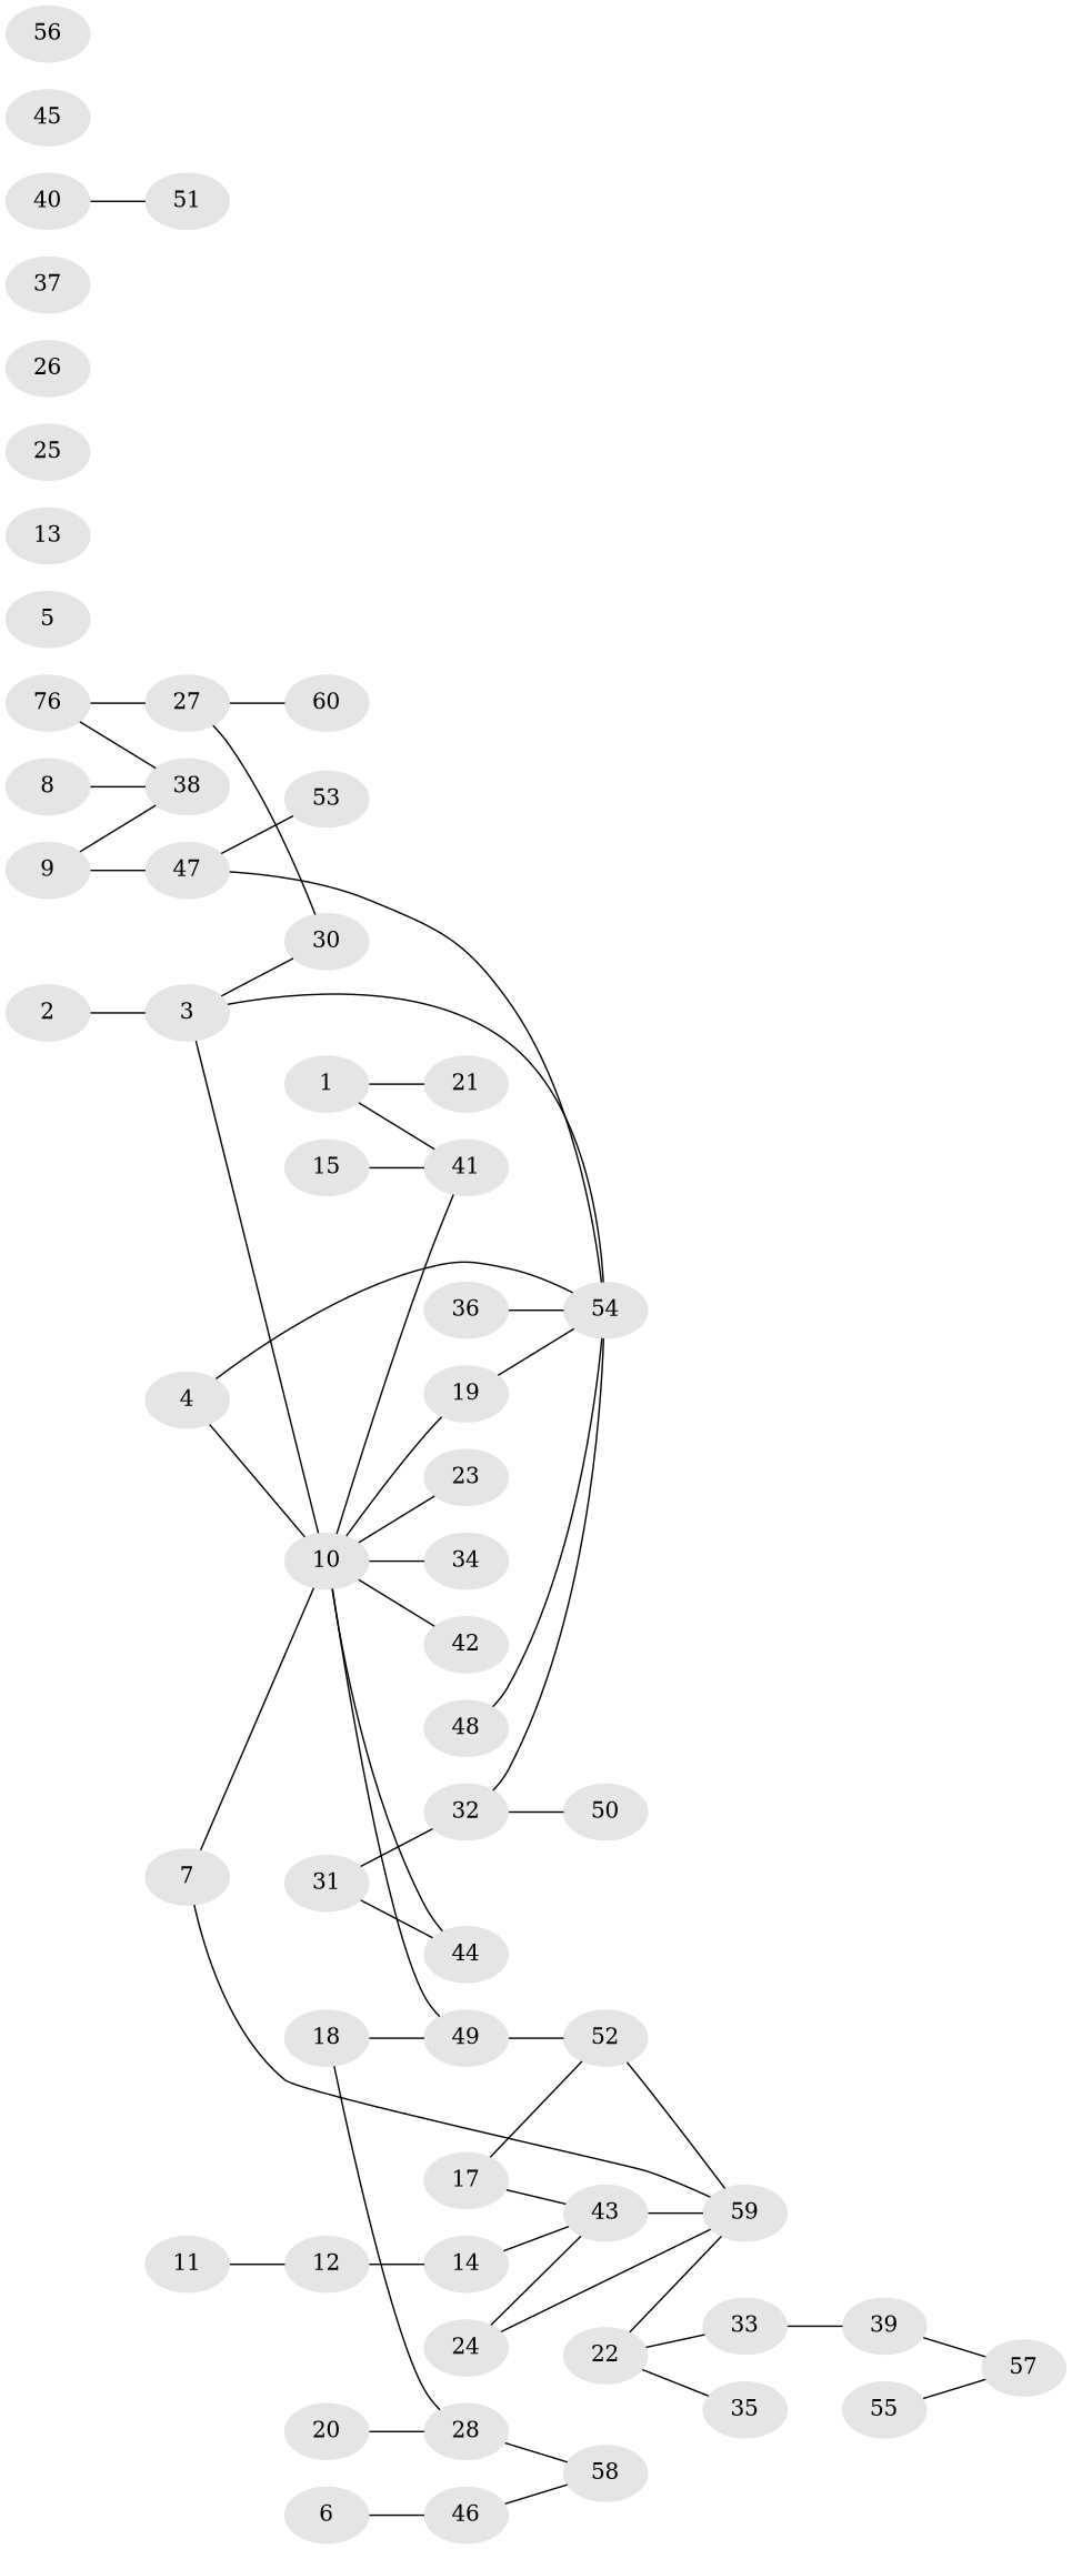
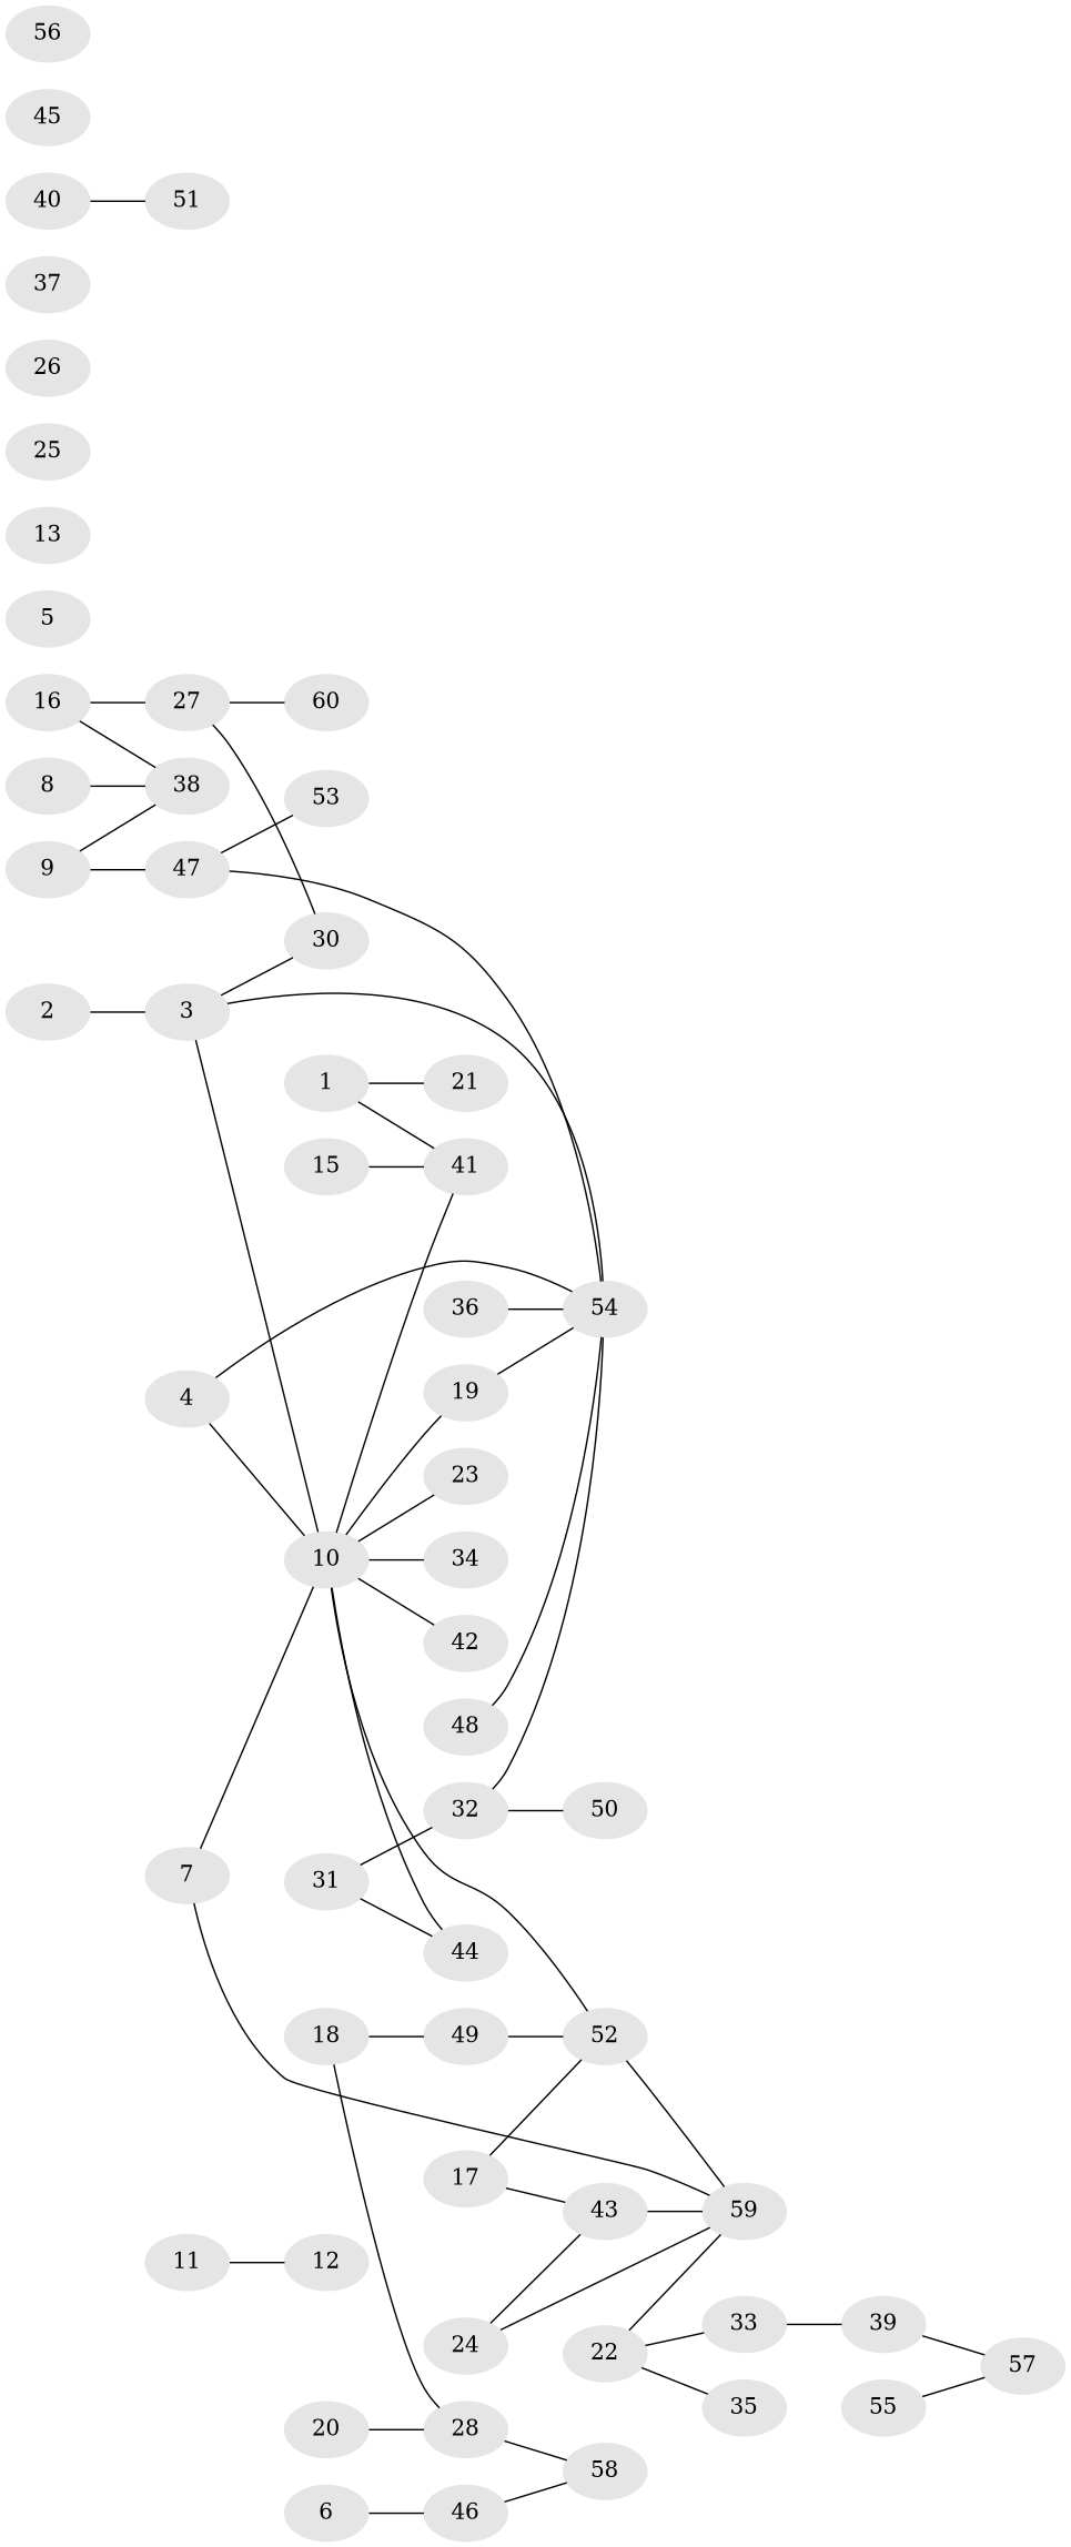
  graph {
    rankdir=LR
    node [color=gray90 style=filled]
    1
    21
    41
    2
    3
    10
    30
    54
    19
    23
    34
    42
    44
    49
    4
    5
    6
    46
    58
    7
    59
    8
    38
    9
    47
    53
    52
    11
    12
-   14
    43
    13
    15
-   16 [label=76]
+   16
    27
    60
    17
    18
    28
    20
    22
    33
    35
    39
    24
    25
    26
    31
    32
    50
    57
    36
    37
    40
    51
    45
    48
    55
    56
    1 -- 21
    1 -- 41
    2 -- 3
    3 -- 10
    3 -- 30
    3 -- 54
    10 -- 41
    10 -- 19
    10 -- 23
    10 -- 34
    10 -- 42
    10 -- 44
-   10 -- 49
+   10 -- 52
    19 -- 54
    49 -- 52
    4 -- 10
    4 -- 54
    6 -- 46
    46 -- 58
    7 -- 10
    7 -- 59
    8 -- 38
    9 -- 38
    9 -- 47
    47 -- 54
    47 -- 53
    52 -- 59
    11 -- 12
-   12 -- 14
-   14 -- 43
    43 -- 59
    15 -- 41
    16 -- 38
    16 -- 27
    27 -- 30
    27 -- 60
    17 -- 52
    17 -- 43
    18 -- 49
    18 -- 28
    28 -- 58
    20 -- 28
    22 -- 59
    22 -- 33
    22 -- 35
    33 -- 39
    39 -- 57
    24 -- 59
    24 -- 43
    31 -- 44
    31 -- 32
    32 -- 54
    32 -- 50
    36 -- 54
    40 -- 51
    48 -- 54
    55 -- 57
  }
